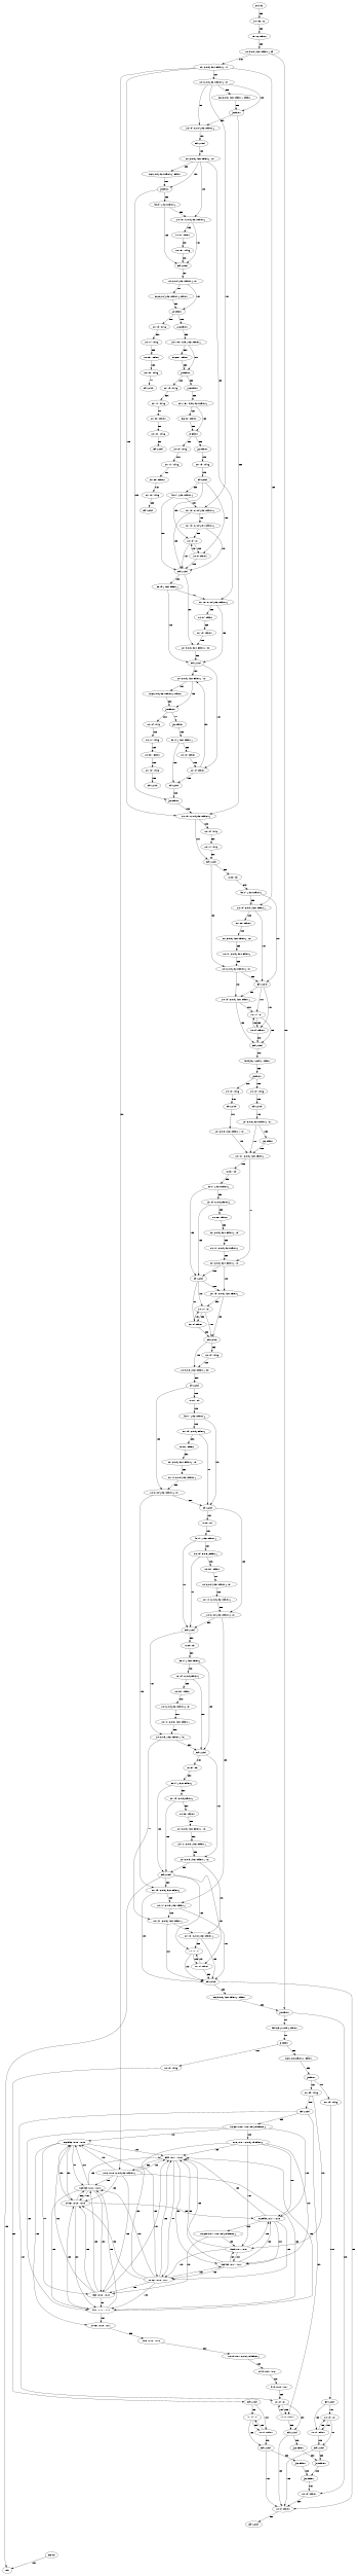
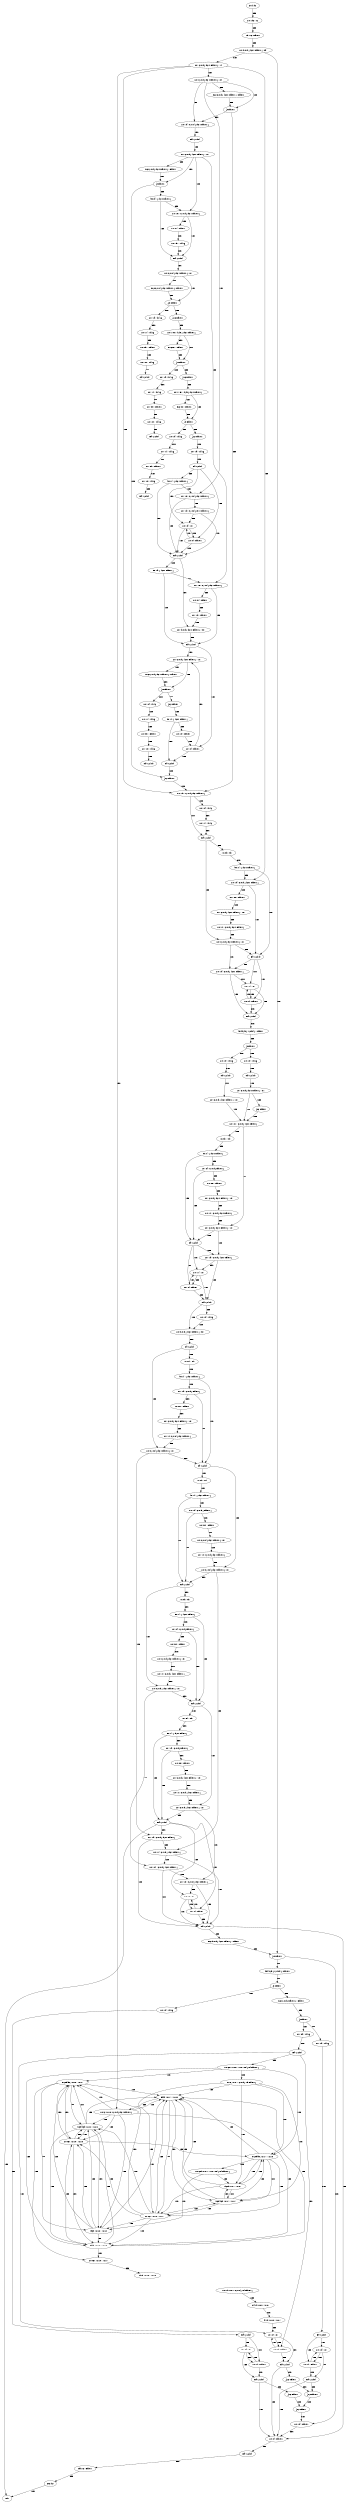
  digraph {
    fontname="Patrick Hand"
    node [fontname="Patrick Hand"]
    edge [fontname="Patrick Hand"]
    n1 [label="push rbp"]
    n2 [label="mov rbp , rsp"]
    n3 [label="sub rsp , address"]
    n4 [label="mov dword [ rbp - address ] , edi"]
    n5 [label="mov qword [ rbp - address ] , rsi"]
    n6 [label="jne address"]
    n7 [label="mov qword [ rbp - address ] , rdx"]
    n8 [label="mov rdx , qword [ rbp - address ]"]
    n9 [label="mov rdi , qword [ rbp - address ]"]
    n10 [label="movq xmm3 , qword [ rbp - address ]"]
    n11 [label="mov rdi , address"]
    n12 [label="test byte [ symbol ] , address"]
    n13 [label="cmp qword [ rbp - address ] , address"]
    n14 [label="je address"]
    n15 [label="mov rdi , qword [ rbp - address ]"]
    n16 [label="mov rcx , qword [ rbp - address ]"]
    n17 [label="mov rdi , string"]
    n18 [label="call symbol"]
    n19 [label="call symbol"]
    n20 [label="mov ecx , address"]
-   n21 [label="punpckldq xmm3 , xmm0"]
+   n21 [label="punpckldq xmm3 , xmm1"]
    n22 [label="addsd xmm3 , xmm0"]
    n23 [label="addsd xmm1 , xmm3"]
    n24 [label="subpd xmm3 , xmm2"]
    n25 [label="movaps xmm0 , xmm3"]
    n26 [label="unpckhpd xmm3 , xmm3"]
    n27 [label="call symbol"]
    n28 [label="call symbol"]
    n29 [label="mov rdx , qword [ rcx + address ]"]
    n30 [label="mov rsi , string"]
    n31 [label="xor edx , edx"]
    n32 [label="mov qword [ rbp - address ] , rax"]
    n33 [label="mov qword [ rbp - address ] , rax"]
    n34 [label="lea rsi , [ rbp - address ]"]
    n35 [label="mov rdi , qword [ rbp - address ]"]
    n36 [label="mov rsi , rax"]
    n37 [label="mov al , address"]
    n38 [label="mov qword [ rbp - address ] , rcx"]
    n39 [label="mov r8 , qword [ rbp - address ]"]
    n40 [label="call symbol"]
    n41 [label="test byte [ symbol ] , address"]
    n42 [label="je address"]
    n43 [label="mov rdi , string"]
    n44 [label="mov rdi , string"]
    n45 [label="call symbol"]
    n46 [label="call symbol"]
    n47 [label="mov qword [ rbp - address ] , rax"]
    n48 [label="mov qword [ rbp - address ] , rax"]
    n49 [label="cmp qword [ rbp - address ] , address"]
    n50 [label="je address"]
    n51 [label="mov rcx , qword [ rbp - address ]"]
    n52 [label="mov rcx , qword [ rbp - address ]"]
    n53 [label="jmp address"]
    n54 [label="lea rdi , [ rbp - address ]"]
    n55 [label="call symbol"]
    n56 [label="mov esi , address"]
    n57 [label="call symbol"]
    n58 [label="mov esi , address"]
    n59 [label="mov qword [ rbp - address ] , rax"]
    n60 [label="mov rax , qword [ rbp - address ]"]
    n61 [label="xor edx , edx"]
    n62 [label="mov qword [ rbp - address ] , rax"]
    n63 [label="lea rsi , [ rbp - address ]"]
    n64 [label="call symbol"]
    n65 [label="mov rdi , qword [ rbp - address ]"]
    n66 [label="jmp address"]
    n67 [label="mov rdx , string"]
    n68 [label="cmp qword [ rbp - address ] , address"]
    n69 [label="jne address"]
    n70 [label="mov rdi , string"]
    n71 [label="jmp address"]
    n72 [label="mov rsi , string"]
    n73 [label="movsx eax , byte [ rbp - address ]"]
    n74 [label="mov edx , address"]
    n75 [label="cmp eax , address"]
    n76 [label="jne address"]
    n77 [label="mov al , address"]
    n78 [label="call symbol"]
+   n79 [label="add rsp , address"]
    n80 [label="pop rbp"]
    n81 [label=retn]
    n82 [label="je address"]
    n83 [label="cmp qword [ address ] , address"]
    n84 [label="mov rdi , string"]
    n85 [label="je address"]
    n86 [label="call symbol"]
    n87 [label="mov rdi , string"]
    n88 [label="mov edi , string"]
    n89 [label="mov rdi , rax"]
    n90 [label="mov al , address"]
    n91 [label="mov rdi , qword [ address ]"]
    n92 [label="mov ecx , address"]
    n93 [label="mov rsi , rax"]
    n94 [label="mov al , address"]
    n95 [label="mov qword [ rbp - address ] , rcx"]
    n96 [label="mov r8 , qword [ rbp - address ]"]
    n97 [label="call symbol"]
    n98 [label="mov rdi , string"]
    n99 [label="mov dword [ rbp - address ] , eax"]
    n100 [label="call symbol"]
    n101 [label="xor edx , edx"]
    n102 [label="mov qword [ rbp - address ] , rax"]
    n103 [label="lea rsi , [ rbp - address ]"]
    n104 [label="call symbol"]
    n105 [label="mov rdi , qword [ rbp - address ]"]
    n106 [label="mov rdi , qword [ address ]"]
    n107 [label="mov ecx , address"]
    n108 [label="xor edx , edx"]
    n109 [label="mov qword [ rbp - address ] , rax"]
    n110 [label="mov qword [ rbp - address ] , rcx"]
    n111 [label="mov r8 , qword [ rbp - address ]"]
    n112 [label="mov rsi , qword [ rbp - address ]"]
    n113 [label="call symbol"]
    n114 [label="lea rsi , [ rbp - address ]"]
    n115 [label="call symbol"]
    n116 [label="mov rdi , qword [ address ]"]
    n117 [label="mov ecx , address"]
    n118 [label="xor edx , edx"]
    n119 [label="mov qword [ rbp - address ] , rax"]
    n120 [label="mov qword [ rbp - address ] , rcx"]
    n121 [label="mov r8 , qword [ rbp - address ]"]
    n122 [label="mov rdx , qword [ rbp - address ]"]
    n123 [label="lea rsi , [ rbp - address ]"]
    n124 [label="call symbol"]
    n125 [label="mov rdi , qword [ address ]"]
    n126 [label="mov ecx , address"]
    n127 [label="xor edx , edx"]
    n128 [label="mov qword [ rbp - address ] , rax"]
    n129 [label="mov qword [ rbp - address ] , rcx"]
    n130 [label="mov r8 , qword [ rbp - address ]"]
    n131 [label="mov rcx , qword [ rbp - address ]"]
    n132 [label="lea rsi , [ rbp - address ]"]
    n133 [label="call symbol"]
    n134 [label="mov rdi , qword [ address ]"]
    n135 [label="mov ecx , address"]
    n136 [label="mov r8 , rax"]
    n137 [label="mov al , address"]
    n138 [label="mov qword [ rbp - address ] , rcx"]
    n139 [label="mov r8 , qword [ rbp - address ]"]
    n140 [label="cmp dword [ rbp - address ] , address"]
    n141 [label="mov rcx , string"]
    n142 [label="call symbol"]
    n143 [label="mov rdi , string"]
    n144 [label="jmp address"]
    n145 [label="call symbol"]
    n146 [label="call symbol"]
    n147 [label="mov rdi , rax"]
    n148 [label="mov al , address"]
    n149 [label="movaps xmm0 , xmmword [ rel address ]"]
    n150 [label="mov rdi , rax"]
    n151 [label="mov al , address"]
    n152 [label="call symbol"]
    n153 [label="jmp address"]
    n154 [label="jmp address"]
    n155 [label="mov rsi , string"]
    n156 [label="movsx eax , byte [ rbp - address ]"]
    n157 [label="mov edx , address"]
    n158 [label="cmp eax , address"]
    n159 [label="je address"]
    n160 [label="call symbol"]
    n161 [label="jmp address"]
    n162 [label="movq xmm1 , qword [ rel address ]"]
    n163 [label="punpckldq xmm1 , xmm0"]
    n164 [label="call symbol"]
    n165 [label="subpd xmm1 , xmm2"]
    n166 [label="movaps xmm3 , xmm1"]
    n167 [label="unpckhpd xmm1 , xmm1"]
    n168 [label="movapd xmm2 , xmmword [ rel address ]"]
    n169 [label="movaps xmm0 , xmm1"]
    n170 [label="subsd xmm0 , xmm3"]
    n171 [label="movsd xmm2 , qword [ rel address ]"]
    n172 [label="mulsd xmm0 , xmm2"]
    n173 [label="divsd xmm0 , xmm1"]
    n174 [label="jmp address"]
    n175 [label="mov rcx , string"]
    n176 [label="call symbol"]
    n177 [label="mov rdi , string"]
    n178 [label="jmp address"]
    n179 [label="mov rsi , string"]
    n180 [label="mov rdi , string"]
    n181 [label="mov edx , address"]
    n182 [label="call symbol"]
    n183 [label="mov rcx , string"]
    n184 [label="call symbol"]
    n185 [label="lea rsi , [ rbp - address ]"]
    n186 [label="mov rdi , rax"]
    n187 [label="mov al , address"]
    n188 [label="lea rdi , [ rbp - address ]"]
    n189 [label="mov dword [ rbp - address ] , eax"]
    n190 [label="mov qword [ rbp - address ] , rax"]
    n191 [label="mov al , address"]
    n192 [label="mov rdx , address"]
    n193 [label="cmp qword [ rbp - address ] , address"]
    n194 [label="jne address"]
    n195 [label="call symbol"]
    n196 [label="mov rdi , string"]
    n197 [label="jmp address"]
    n198 [label="mov rsi , string"]
    n199 [label="lea rsi , [ rbp - address ]"]
    n200 [label="mov edx , address"]
    n201 [label="mov rdi , address"]
    n202 [label="mov rcx , string"]
    n203 [label="call symbol"]
    n1 -> n2 [label=CFG]
    n2 -> n3 [label=CFG]
    n3 -> n4 [label=CFG]
    n4 -> n5 [label=CFG]
    n4 -> n6 [label=DFG]
    n5 -> n7 [label=CFG]
    n5 -> n8 [label=DFG]
    n5 -> n9 [label=DFG]
    n5 -> n10 [label=DFG]
    n6 -> n11 [label=CFG]
    n6 -> n12 [label=CFG]
    n7 -> n13 [label=CFG]
    n7 -> n14 [label=DFG]
    n7 -> n15 [label=DFG]
    n7 -> n16 [label=DFG]
    n8 -> n17 [label=CFG]
    n8 -> n18 [label=DFG]
    n9 -> n19 [label=DFG]
    n9 -> n20 [label=CFG]
    n10 -> n21 [label=DFG]
    n10 -> n22 [label=DFG]
    n10 -> n23 [label=DFG]
    n10 -> n24 [label=DFG]
    n10 -> n25 [label=DFG]
    n10 -> n26 [label=DFG]
    n11 -> n77 [label=CFG]
    n12 -> n82 [label=CFG]
    n13 -> n14 [label=CFG]
    n14 -> n8 [label=CFG]
    n14 -> n15 [label=CFG]
    n15 -> n27 [label=DFG]
    n16 -> n28 [label=DFG]
    n16 -> n29 [label=DFG]
    n17 -> n30 [label=CFG]
    n18 -> n31 [label=CFG]
    n18 -> n32 [label=DFG]
    n19 -> n35 [label=CFG]
    n19 -> n36 [label=DFG]
    n19 -> n37 [label=DFG]
    n20 -> n38 [label=CFG]
    n21 -> n23 [label=DFG]
    n21 -> n24 [label=DFG]
    n21 -> n25 [label=DFG]
    n21 -> n26 [label=DFG]
    n21 -> n169 [label=DFG]
    n22 -> n23 [label=DFG]
    n22 -> n25 [label=DFG]
    n22 -> n26 [label=DFG]
    n22 -> n169 [label=CFG]
    n23 -> n10 [label=CFG]
    n23 -> n166 [label=DFG]
    n23 -> n167 [label=DFG]
    n24 -> n21 [label=DFG]
    n24 -> n22 [label=DFG]
    n24 -> n23 [label=DFG]
    n24 -> n25 [label=DFG]
    n24 -> n26 [label=DFG]
    n25 -> n21 [label=DFG]
    n25 -> n22 [label=DFG]
    n25 -> n26 [label=CFG]
    n25 -> n163 [label=DFG]
    n26 -> n21 [label=DFG]
    n26 -> n22 [label=DFG]
    n26 -> n23 [label=DFG]
    n26 -> n24 [label=DFG]
    n26 -> n25 [label=DFG]
    n27 -> n33 [label=DFG]
    n28 -> n188 [label=CFG]
    n28 -> n189 [label=DFG]
    n29 -> n28 [label=DFG]
    n29 -> n186 [label=CFG]
    n30 -> n18 [label=CFG]
    n31 -> n34 [label=CFG]
    n32 -> n19 [label=CFG]
    n32 -> n35 [label=DFG]
    n33 -> n49 [label=CFG]
    n33 -> n50 [label=DFG]
    n33 -> n51 [label=DFG]
    n33 -> n52 [label=DFG]
    n34 -> n9 [label=CFG]
    n34 -> n19 [label=DFG]
    n35 -> n36 [label=CFG]
    n35 -> n40 [label=DFG]
    n36 -> n37 [label=CFG]
    n36 -> n40 [label=DFG]
    n37 -> n36 [label=DFG]
    n37 -> n40 [label=CFG]
    n38 -> n39 [label=CFG]
    n39 -> n32 [label=CFG]
    n40 -> n41 [label=CFG]
    n41 -> n42 [label=CFG]
    n42 -> n43 [label=CFG]
    n42 -> n44 [label=CFG]
    n43 -> n45 [label=CFG]
    n44 -> n46 [label=CFG]
    n45 -> n47 [label=DFG]
    n46 -> n48 [label=DFG]
    n47 -> n60 [label=DFG]
    n48 -> n60 [label=DFG]
    n48 -> n66 [label=CFG]
    n49 -> n50 [label=CFG]
    n50 -> n53 [label=CFG]
    n50 -> n54 [label=CFG]
    n51 -> n55 [label=DFG]
    n51 -> n56 [label=CFG]
    n52 -> n57 [label=DFG]
    n52 -> n58 [label=CFG]
    n53 -> n8 [label=CFG]
    n54 -> n51 [label=CFG]
    n54 -> n55 [label=DFG]
    n55 -> n59 [label=DFG]
    n56 -> n67 [label=CFG]
    n57 -> n190 [label=DFG]
    n57 -> n191 [label=DFG]
    n58 -> n192 [label=CFG]
    n59 -> n68 [label=CFG]
    n59 -> n69 [label=DFG]
    n60 -> n61 [label=CFG]
    n60 -> n62 [label=DFG]
    n61 -> n63 [label=CFG]
    n62 -> n64 [label=CFG]
    n62 -> n65 [label=DFG]
    n63 -> n64 [label=DFG]
    n63 -> n91 [label=CFG]
    n64 -> n65 [label=CFG]
    n64 -> n93 [label=DFG]
    n64 -> n94 [label=DFG]
    n65 -> n93 [label=CFG]
    n65 -> n97 [label=DFG]
    n66 -> n60 [label=CFG]
    n67 -> n55 [label=CFG]
    n68 -> n69 [label=CFG]
    n69 -> n70 [label=CFG]
    n69 -> n71 [label=CFG]
    n70 -> n72 [label=CFG]
    n71 -> n73 [label=CFG]
    n72 -> n74 [label=CFG]
    n73 -> n75 [label=CFG]
    n73 -> n76 [label=DFG]
    n74 -> n141 [label=CFG]
    n75 -> n76 [label=CFG]
    n76 -> n143 [label=CFG]
    n76 -> n144 [label=CFG]
    n77 -> n78 [label=CFG]
+   n78 -> n79 [label=CFG]
+   n79 -> n80 [label=CFG]
    n80 -> n81 [label=CFG]
    n82 -> n83 [label=CFG]
    n82 -> n84 [label=CFG]
    n83 -> n85 [label=CFG]
    n84 -> n86 [label=CFG]
    n85 -> n87 [label=CFG]
    n85 -> n88 [label=CFG]
    n86 -> n89 [label=DFG]
    n86 -> n90 [label=DFG]
    n87 -> n145 [label=CFG]
    n88 -> n146 [label=CFG]
    n89 -> n90 [label=CFG]
    n89 -> n152 [label=DFG]
    n90 -> n89 [label=DFG]
    n90 -> n152 [label=CFG]
    n91 -> n64 [label=DFG]
    n91 -> n92 [label=CFG]
    n92 -> n95 [label=CFG]
    n93 -> n94 [label=CFG]
    n93 -> n97 [label=DFG]
    n94 -> n93 [label=DFG]
    n94 -> n97 [label=CFG]
    n95 -> n96 [label=CFG]
    n96 -> n62 [label=CFG]
    n97 -> n98 [label=CFG]
    n97 -> n99 [label=DFG]
    n98 -> n99 [label=CFG]
    n99 -> n100 [label=CFG]
    n100 -> n101 [label=CFG]
    n100 -> n102 [label=DFG]
    n101 -> n103 [label=CFG]
    n102 -> n104 [label=CFG]
    n102 -> n105 [label=DFG]
    n103 -> n104 [label=DFG]
    n103 -> n106 [label=CFG]
    n104 -> n108 [label=CFG]
    n104 -> n109 [label=DFG]
    n105 -> n112 [label=CFG]
    n105 -> n113 [label=DFG]
    n106 -> n104 [label=DFG]
    n106 -> n107 [label=CFG]
    n107 -> n110 [label=CFG]
    n108 -> n114 [label=CFG]
    n109 -> n112 [label=DFG]
    n109 -> n115 [label=CFG]
    n110 -> n111 [label=CFG]
    n111 -> n102 [label=CFG]
    n112 -> n113 [label=DFG]
    n112 -> n122 [label=CFG]
    n113 -> n77 [label=DFG]
    n113 -> n140 [label=CFG]
    n114 -> n115 [label=DFG]
    n114 -> n116 [label=CFG]
    n115 -> n118 [label=CFG]
    n115 -> n119 [label=DFG]
    n116 -> n115 [label=DFG]
    n116 -> n117 [label=CFG]
    n117 -> n120 [label=CFG]
    n118 -> n123 [label=CFG]
    n119 -> n122 [label=DFG]
    n119 -> n124 [label=CFG]
    n120 -> n121 [label=CFG]
    n121 -> n109 [label=CFG]
    n122 -> n113 [label=DFG]
    n122 -> n131 [label=CFG]
    n123 -> n124 [label=DFG]
    n123 -> n125 [label=CFG]
    n124 -> n127 [label=CFG]
    n124 -> n128 [label=DFG]
    n125 -> n124 [label=DFG]
    n125 -> n126 [label=CFG]
    n126 -> n129 [label=CFG]
    n127 -> n132 [label=CFG]
    n128 -> n131 [label=DFG]
    n128 -> n133 [label=CFG]
    n129 -> n130 [label=CFG]
    n130 -> n119 [label=CFG]
    n131 -> n113 [label=DFG]
    n131 -> n136 [label=CFG]
    n132 -> n133 [label=DFG]
    n132 -> n134 [label=CFG]
    n133 -> n81 [label=DFG]
    n133 -> n105 [label=CFG]
    n133 -> n136 [label=DFG]
    n133 -> n137 [label=DFG]
    n134 -> n133 [label=DFG]
    n134 -> n135 [label=CFG]
    n135 -> n138 [label=CFG]
    n136 -> n113 [label=DFG]
    n136 -> n137 [label=CFG]
    n137 -> n113 [label=CFG]
    n137 -> n136 [label=DFG]
    n138 -> n139 [label=CFG]
    n139 -> n128 [label=CFG]
    n140 -> n6 [label=CFG]
    n141 -> n142 [label=CFG]
    n143 -> n155 [label=CFG]
    n144 -> n156 [label=CFG]
    n145 -> n147 [label=DFG]
    n145 -> n148 [label=DFG]
    n146 -> n149 [label=CFG]
    n146 -> n150 [label=DFG]
    n146 -> n151 [label=DFG]
    n147 -> n148 [label=CFG]
    n147 -> n160 [label=DFG]
    n148 -> n147 [label=DFG]
    n148 -> n160 [label=CFG]
    n149 -> n21 [label=DFG]
    n149 -> n22 [label=DFG]
    n149 -> n162 [label=CFG]
    n149 -> n163 [label=DFG]
    n150 -> n151 [label=CFG]
    n150 -> n164 [label=DFG]
    n151 -> n150 [label=DFG]
    n151 -> n164 [label=CFG]
    n152 -> n77 [label=DFG]
    n152 -> n153 [label=CFG]
    n153 -> n154 [label=CFG]
    n154 -> n11 [label=CFG]
    n155 -> n157 [label=CFG]
    n156 -> n158 [label=CFG]
    n156 -> n159 [label=DFG]
    n157 -> n175 [label=CFG]
    n158 -> n159 [label=CFG]
    n159 -> n177 [label=CFG]
    n159 -> n178 [label=CFG]
    n160 -> n77 [label=DFG]
    n160 -> n161 [label=CFG]
    n161 -> n154 [label=CFG]
    n162 -> n23 [label=DFG]
    n162 -> n163 [label=DFG]
    n162 -> n165 [label=DFG]
    n162 -> n166 [label=DFG]
    n162 -> n167 [label=DFG]
    n163 -> n23 [label=DFG]
-   n88 -> n165 [label=DFG]
+   n163 -> n165 [label=DFG]
    n163 -> n166 [label=DFG]
    n163 -> n167 [label=DFG]
    n163 -> n168 [label=CFG]
    n164 -> n77 [label=DFG]
    n164 -> n174 [label=CFG]
    n165 -> n23 [label=DFG]
    n165 -> n163 [label=DFG]
    n165 -> n166 [label=DFG]
    n165 -> n167 [label=DFG]
    n166 -> n21 [label=DFG]
    n166 -> n22 [label=DFG]
    n166 -> n23 [label=DFG]
    n166 -> n24 [label=DFG]
    n166 -> n25 [label=DFG]
    n166 -> n26 [label=DFG]
    n166 -> n167 [label=CFG]
    n167 -> n23 [label=DFG]
    n167 -> n163 [label=DFG]
    n167 -> n165 [label=DFG]
    n167 -> n166 [label=DFG]
    n168 -> n24 [label=DFG]
    n168 -> n165 [label=DFG]
    n169 -> n170 [label=CFG]
-   n170 -> n171 [label=CFG]
    n171 -> n172 [label=CFG]
    n172 -> n173 [label=CFG]
    n173 -> n150 [label=CFG]
    n174 -> n161 [label=CFG]
    n175 -> n176 [label=CFG]
    n177 -> n179 [label=CFG]
    n178 -> n180 [label=CFG]
    n179 -> n181 [label=CFG]
    n180 -> n182 [label=CFG]
    n181 -> n183 [label=CFG]
    n182 -> n185 [label=CFG]
    n182 -> n186 [label=DFG]
    n182 -> n187 [label=DFG]
    n183 -> n184 [label=CFG]
    n185 -> n16 [label=CFG]
    n185 -> n28 [label=DFG]
    n186 -> n28 [label=DFG]
    n186 -> n187 [label=CFG]
    n187 -> n28 [label=CFG]
    n187 -> n186 [label=DFG]
    n188 -> n52 [label=CFG]
    n188 -> n57 [label=DFG]
    n189 -> n57 [label=CFG]
    n190 -> n193 [label=CFG]
    n190 -> n194 [label=DFG]
    n191 -> n190 [label=DFG]
    n191 -> n195 [label=CFG]
    n192 -> n189 [label=CFG]
    n193 -> n194 [label=CFG]
    n194 -> n196 [label=CFG]
    n194 -> n197 [label=CFG]
    n195 -> n53 [label=CFG]
    n196 -> n198 [label=CFG]
    n197 -> n199 [label=CFG]
    n198 -> n200 [label=CFG]
    n199 -> n195 [label=DFG]
    n199 -> n201 [label=CFG]
    n200 -> n202 [label=CFG]
    n201 -> n191 [label=CFG]
    n202 -> n203 [label=CFG]
  }
